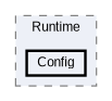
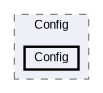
  digraph {
    compound=true
    fontname="Liberation Sans"
    n1 [color=black fillcolor="#edf0f7" fontname="Liberation Sans" fontsize=10 height=0.2 label=Config shape=box style="filled,bold" width=0.4]
    subgraph cluster_1 {
      bgcolor="#edf0f7"
      fontsize=10
-     label=Runtime
+     label=Config
      pencolor=grey50
      style="filled,dashed"
      n1
    }
  }
